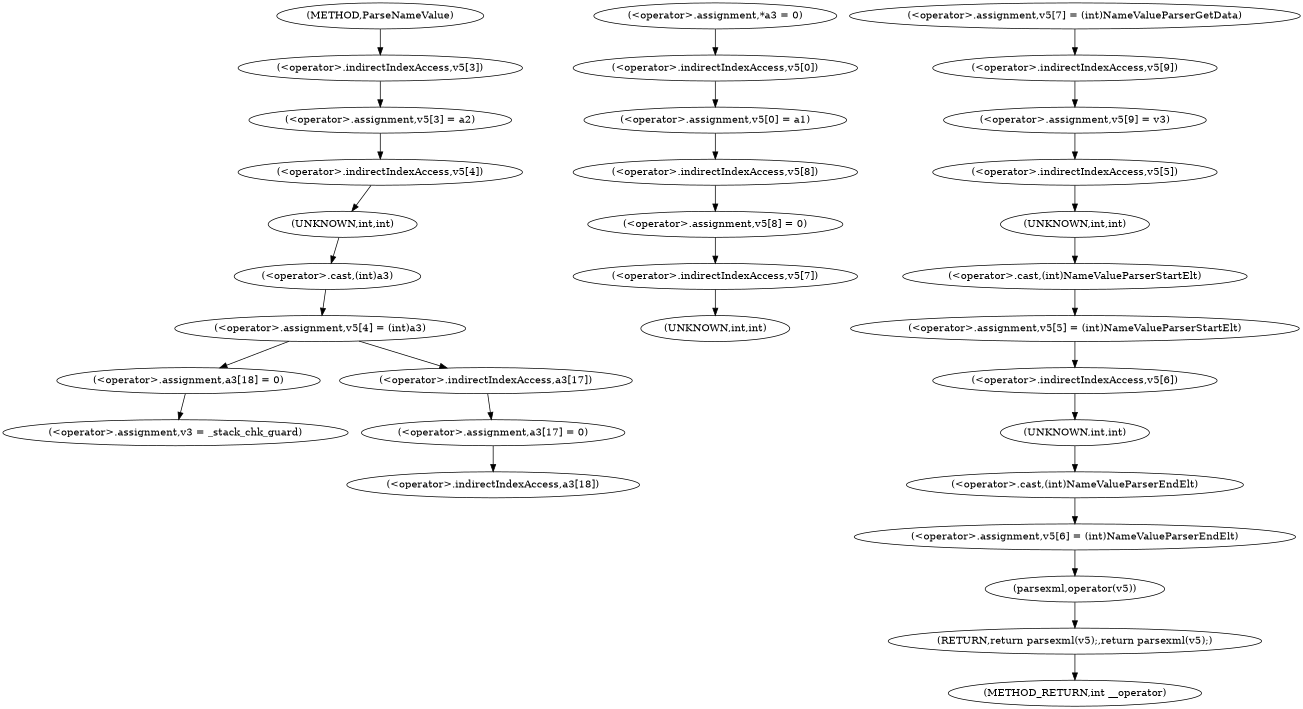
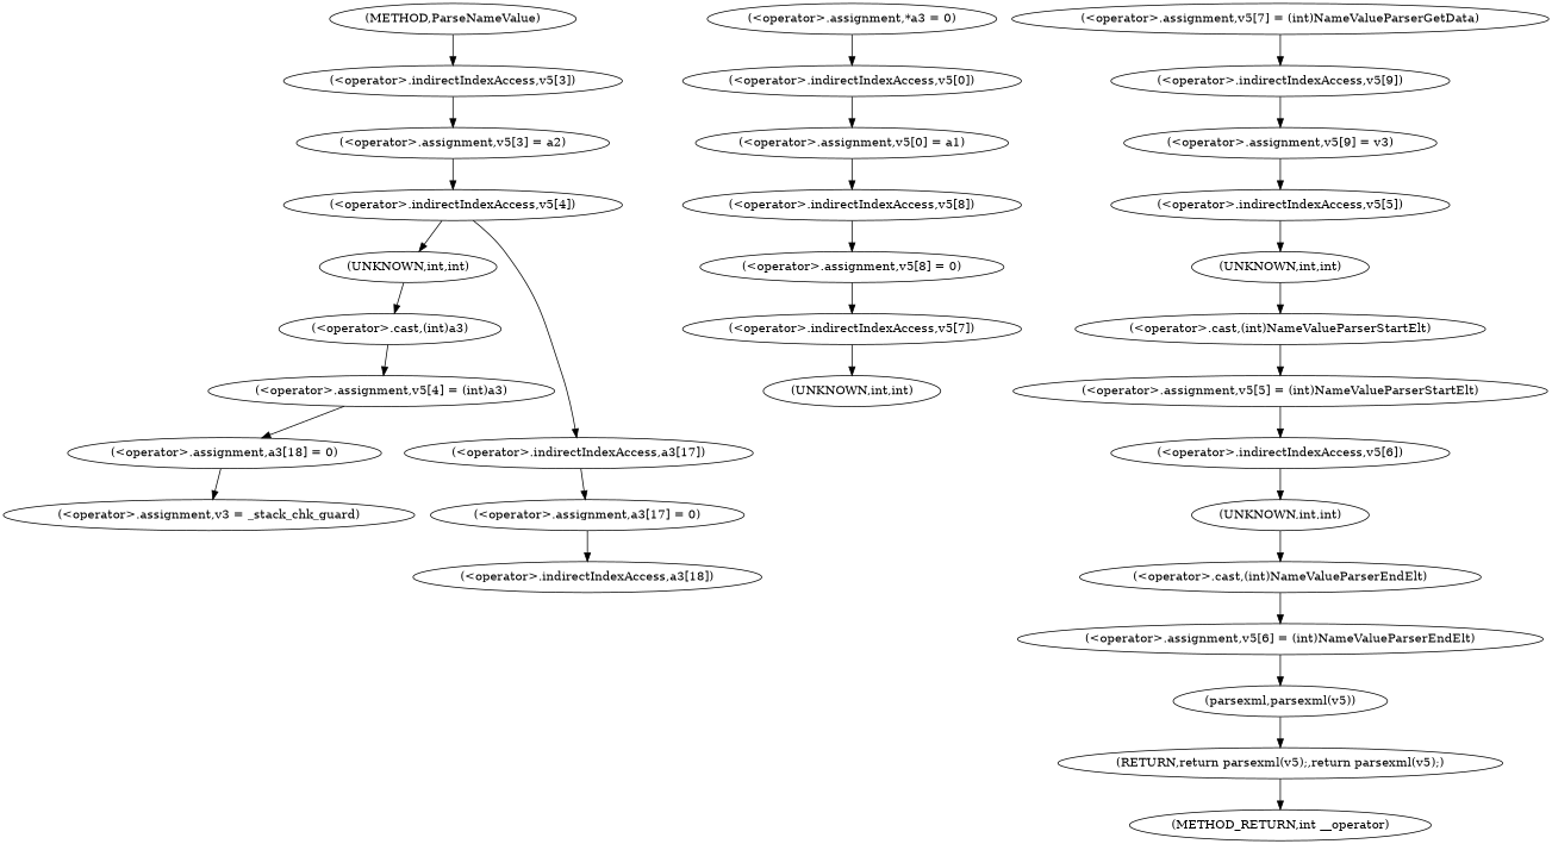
  digraph {
    n1 [label="(<operator>.assignment,v5[3] = a2)"]
    n2 [label="(<operator>.indirectIndexAccess,v5[4])"]
    n3 [label="(UNKNOWN,int,int)"]
    n4 [label="(<operator>.indirectIndexAccess,v5[3])"]
    n5 [label="(<operator>.assignment,v5[4] = (int)a3)"]
    n6 [label="(<operator>.indirectIndexAccess,a3[17])"]
    n7 [label="(<operator>.assignment,a3[18] = 0)"]
    n8 [label="(<operator>.assignment,a3[17] = 0)"]
    n9 [label="(<operator>.cast,(int)a3)"]
    n10 [label="(<operator>.indirectIndexAccess,a3[18])"]
    n11 [label="(<operator>.assignment,v3 = _stack_chk_guard)"]
    n12 [label="(<operator>.assignment,*a3 = 0)"]
    n13 [label="(<operator>.indirectIndexAccess,v5[0])"]
    n14 [label="(<operator>.assignment,v5[0] = a1)"]
    n15 [label="(<operator>.indirectIndexAccess,v5[8])"]
    n16 [label="(<operator>.assignment,v5[8] = 0)"]
    n17 [label="(<operator>.indirectIndexAccess,v5[7])"]
    n18 [label="(UNKNOWN,int,int)"]
    n19 [label="(<operator>.assignment,v5[7] = (int)NameValueParserGetData)"]
    n20 [label="(<operator>.indirectIndexAccess,v5[9])"]
    n21 [label="(<operator>.assignment,v5[9] = v3)"]
    n22 [label="(<operator>.indirectIndexAccess,v5[5])"]
    n23 [label="(UNKNOWN,int,int)"]
    n24 [label="(<operator>.assignment,v5[5] = (int)NameValueParserStartElt)"]
    n25 [label="(<operator>.indirectIndexAccess,v5[6])"]
    n26 [label="(UNKNOWN,int,int)"]
    n27 [label="(<operator>.cast,(int)NameValueParserStartElt)"]
    n28 [label="(<operator>.assignment,v5[6] = (int)NameValueParserEndElt)"]
-   n29 [label="(parsexml,operator(v5))"]
+   n29 [label="(parsexml,parsexml(v5))"]
    n30 [label="(RETURN,return parsexml(v5);,return parsexml(v5);)"]
    n31 [label="(<operator>.cast,(int)NameValueParserEndElt)"]
    n32 [label="(METHOD_RETURN,int __operator)"]
    n33 [label="(METHOD,ParseNameValue)"]
    n1 -> n2
    n2 -> n3
    n3 -> n9
    n4 -> n1
-   n5 -> n6
+   n2 -> n6
    n5 -> n7
    n6 -> n8
    n7 -> n11
    n8 -> n10
    n9 -> n5
    n12 -> n13
    n13 -> n14
    n14 -> n15
    n15 -> n16
    n16 -> n17
    n17 -> n18
    n19 -> n20
    n20 -> n21
    n21 -> n22
    n22 -> n23
    n23 -> n27
    n24 -> n25
    n25 -> n26
    n26 -> n31
    n27 -> n24
    n28 -> n29
    n29 -> n30
    n30 -> n32
    n31 -> n28
    n33 -> n4
  }
